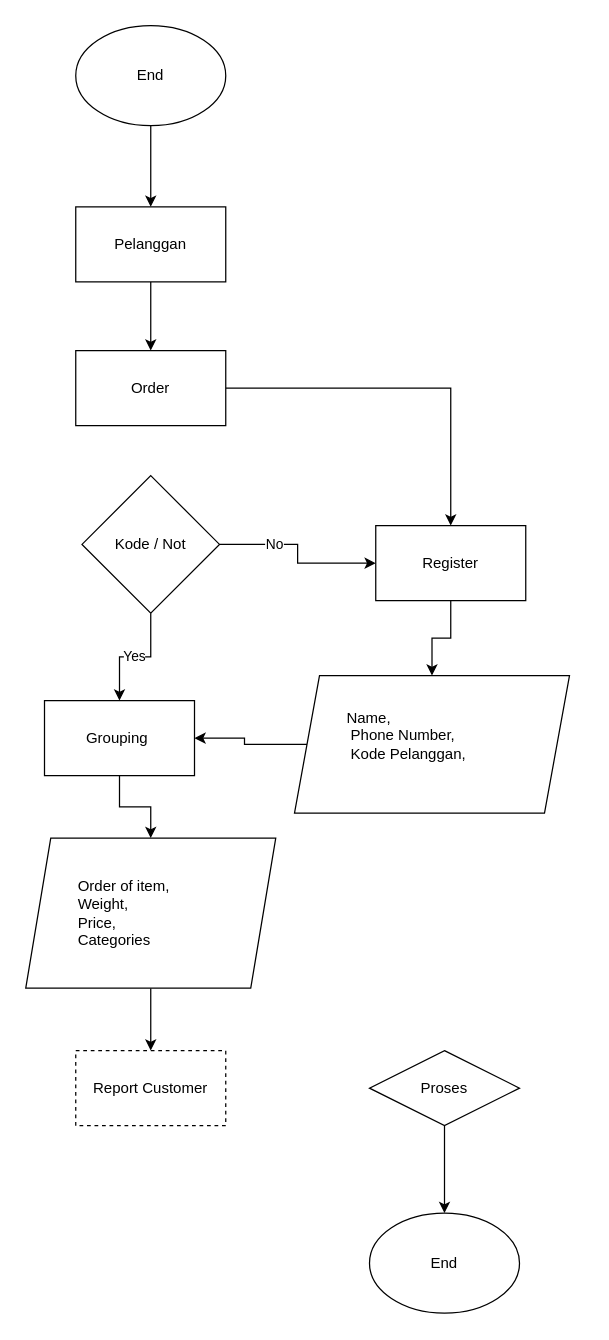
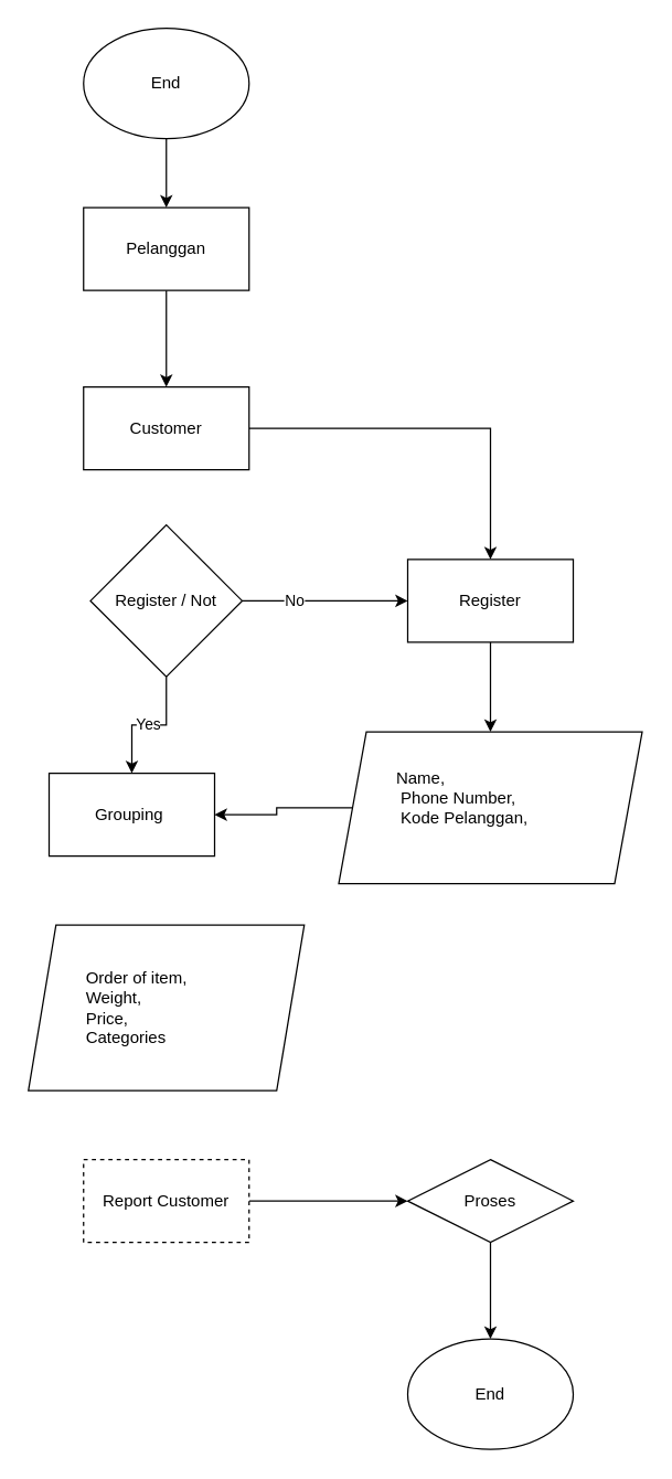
  <mxCell id="0" />
  <mxCell id="1" parent="0" />
  <mxCell id="2" value="" style="edgeStyle=orthogonalEdgeStyle;rounded=0;orthogonalLoop=1;jettySize=auto;html=1;" parent="1" source="3" target="5" edge="1"><mxGeometry relative="1" as="geometry" /></mxCell>
- <mxCell id="3" value="Pelanggan" style="rounded=0;whiteSpace=wrap;html=1;" parent="1" vertex="1"><mxGeometry x="60" y="165" width="120" height="60" as="geometry" /></mxCell>
+ <mxCell id="3" value="Pelanggan" style="rounded=0;whiteSpace=wrap;html=1;" parent="1" vertex="1"><mxGeometry x="60" y="150" width="120" height="60" as="geometry" /></mxCell>
  <mxCell id="4" value="" style="edgeStyle=orthogonalEdgeStyle;rounded=0;orthogonalLoop=1;jettySize=auto;html=1;" parent="1" source="5" target="11" edge="1"><mxGeometry relative="1" as="geometry" /></mxCell>
- <mxCell id="5" value="Order" style="rounded=0;whiteSpace=wrap;html=1;" parent="1" vertex="1"><mxGeometry x="60" y="280" width="120" height="60" as="geometry" /></mxCell>
+ <mxCell id="5" value="Customer" style="rounded=0;whiteSpace=wrap;html=1;" parent="1" vertex="1"><mxGeometry x="60" y="280" width="120" height="60" as="geometry" /></mxCell>
  <mxCell id="6" style="edgeStyle=orthogonalEdgeStyle;rounded=0;orthogonalLoop=1;jettySize=auto;html=1;" parent="1" source="9" target="11" edge="1"><mxGeometry relative="1" as="geometry" /></mxCell>
  <mxCell id="7" value="No" style="edgeLabel;html=1;align=center;verticalAlign=middle;resizable=0;points=[];" parent="6" vertex="1" connectable="0"><mxGeometry x="-0.386" y="1" relative="1" as="geometry"><mxPoint as="offset" /></mxGeometry></mxCell>
  <mxCell id="8" value="Yes" style="edgeStyle=orthogonalEdgeStyle;rounded=0;orthogonalLoop=1;jettySize=auto;html=1;" parent="1" source="9" target="15" edge="1"><mxGeometry relative="1" as="geometry" /></mxCell>
- <mxCell id="9" value="Kode / Not" style="rhombus;whiteSpace=wrap;html=1;" parent="1" vertex="1"><mxGeometry x="65" y="380" width="110" height="110" as="geometry" /></mxCell>
+ <mxCell id="9" value="Register / Not" style="rhombus;whiteSpace=wrap;html=1;" parent="1" vertex="1"><mxGeometry x="65" y="380" width="110" height="110" as="geometry" /></mxCell>
  <mxCell id="10" value="" style="edgeStyle=orthogonalEdgeStyle;rounded=0;orthogonalLoop=1;jettySize=auto;html=1;" parent="1" source="11" target="13" edge="1"><mxGeometry relative="1" as="geometry" /></mxCell>
- <mxCell id="11" value="Register" style="rounded=0;whiteSpace=wrap;html=1;" parent="1" vertex="1"><mxGeometry x="300" y="420" width="120" height="60" as="geometry" /></mxCell>
+ <mxCell id="11" value="Register" style="rounded=0;whiteSpace=wrap;html=1;" parent="1" vertex="1"><mxGeometry x="295" y="405" width="120" height="60" as="geometry" /></mxCell>
  <mxCell id="12" value="" style="edgeStyle=orthogonalEdgeStyle;rounded=0;orthogonalLoop=1;jettySize=auto;html=1;" parent="1" source="13" target="15" edge="1"><mxGeometry relative="1" as="geometry" /></mxCell>
- <mxCell id="13" value="&lt;blockquote style=&quot;margin: 0 0 0 40px; border: none; padding: 0px;&quot;&gt;Name,&lt;br&gt;&amp;nbsp;Phone Number,&lt;br&gt;&amp;nbsp;Kode Pelanggan,&lt;/blockquote&gt;&lt;blockquote style=&quot;margin: 0 0 0 40px; border: none; padding: 0px;&quot;&gt;&lt;br&gt;&lt;/blockquote&gt;" style="shape=parallelogram;perimeter=parallelogramPerimeter;whiteSpace=wrap;html=1;fixedSize=1;align=left;" parent="1" vertex="1"><mxGeometry x="235" y="540" width="220" height="110" as="geometry" /></mxCell>
- <mxCell id="14" value="" style="edgeStyle=orthogonalEdgeStyle;rounded=0;orthogonalLoop=1;jettySize=auto;html=1;" parent="1" source="15" target="17" edge="1"><mxGeometry relative="1" as="geometry" /></mxCell>
+ <mxCell id="13" value="&lt;blockquote style=&quot;margin: 0 0 0 40px; border: none; padding: 0px;&quot;&gt;Name,&lt;br&gt;&amp;nbsp;Phone Number,&lt;br&gt;&amp;nbsp;Kode Pelanggan,&lt;/blockquote&gt;&lt;blockquote style=&quot;margin: 0 0 0 40px; border: none; padding: 0px;&quot;&gt;&lt;br&gt;&lt;/blockquote&gt;" style="shape=parallelogram;perimeter=parallelogramPerimeter;whiteSpace=wrap;html=1;fixedSize=1;align=left;" parent="1" vertex="1"><mxGeometry x="245" y="530" width="220" height="110" as="geometry" /></mxCell>
  <mxCell id="15" value="Grouping&amp;nbsp;" style="rounded=0;whiteSpace=wrap;html=1;" parent="1" vertex="1"><mxGeometry x="35" y="560" width="120" height="60" as="geometry" /></mxCell>
- <mxCell id="16" value="" style="edgeStyle=orthogonalEdgeStyle;rounded=0;orthogonalLoop=1;jettySize=auto;html=1;" parent="1" source="17" target="19" edge="1"><mxGeometry relative="1" as="geometry" /></mxCell>
  <mxCell id="17" value="&lt;blockquote style=&quot;margin: 0 0 0 40px; border: none; padding: 0px;&quot;&gt;&lt;div style=&quot;&quot;&gt;&lt;span style=&quot;background-color: initial;&quot;&gt;Order of item,&lt;/span&gt;&lt;/div&gt;&lt;div style=&quot;&quot;&gt;&lt;span style=&quot;background-color: initial;&quot;&gt;Weight,&lt;/span&gt;&lt;/div&gt;&lt;div style=&quot;&quot;&gt;&lt;span style=&quot;background-color: initial;&quot;&gt;Price,&lt;/span&gt;&lt;/div&gt;&lt;div style=&quot;&quot;&gt;&lt;span style=&quot;background-color: initial;&quot;&gt;Categories&lt;/span&gt;&lt;/div&gt;&lt;/blockquote&gt;" style="shape=parallelogram;perimeter=parallelogramPerimeter;whiteSpace=wrap;html=1;fixedSize=1;align=left;" parent="1" vertex="1"><mxGeometry x="20" y="670" width="200" height="120" as="geometry" /></mxCell>
+ <mxCell id="18" value="" style="edgeStyle=orthogonalEdgeStyle;rounded=0;orthogonalLoop=1;jettySize=auto;html=1;" parent="1" source="19" target="21" edge="1"><mxGeometry relative="1" as="geometry" /></mxCell>
  <mxCell id="19" value="Report Customer" style="rounded=0;whiteSpace=wrap;html=1;dashed=1;" parent="1" vertex="1"><mxGeometry x="60" y="840" width="120" height="60" as="geometry" /></mxCell>
  <mxCell id="20" value="" style="edgeStyle=orthogonalEdgeStyle;rounded=0;orthogonalLoop=1;jettySize=auto;html=1;" parent="1" source="21" edge="1"><mxGeometry relative="1" as="geometry"><mxPoint x="355" y="970" as="targetPoint" /></mxGeometry></mxCell>
  <mxCell id="21" value="Proses" style="rhombus;whiteSpace=wrap;html=1;" parent="1" vertex="1"><mxGeometry x="295" y="840" width="120" height="60" as="geometry" /></mxCell>
  <mxCell id="22" value="End" style="ellipse;whiteSpace=wrap;html=1;" parent="1" vertex="1"><mxGeometry x="295" y="970" width="120" height="80" as="geometry" /></mxCell>
  <mxCell id="23" value="" style="edgeStyle=orthogonalEdgeStyle;rounded=0;orthogonalLoop=1;jettySize=auto;html=1;" parent="1" source="24" target="3" edge="1"><mxGeometry relative="1" as="geometry" /></mxCell>
  <mxCell id="24" value="End" style="ellipse;whiteSpace=wrap;html=1;" parent="1" vertex="1"><mxGeometry x="60" y="20" width="120" height="80" as="geometry" /></mxCell>
